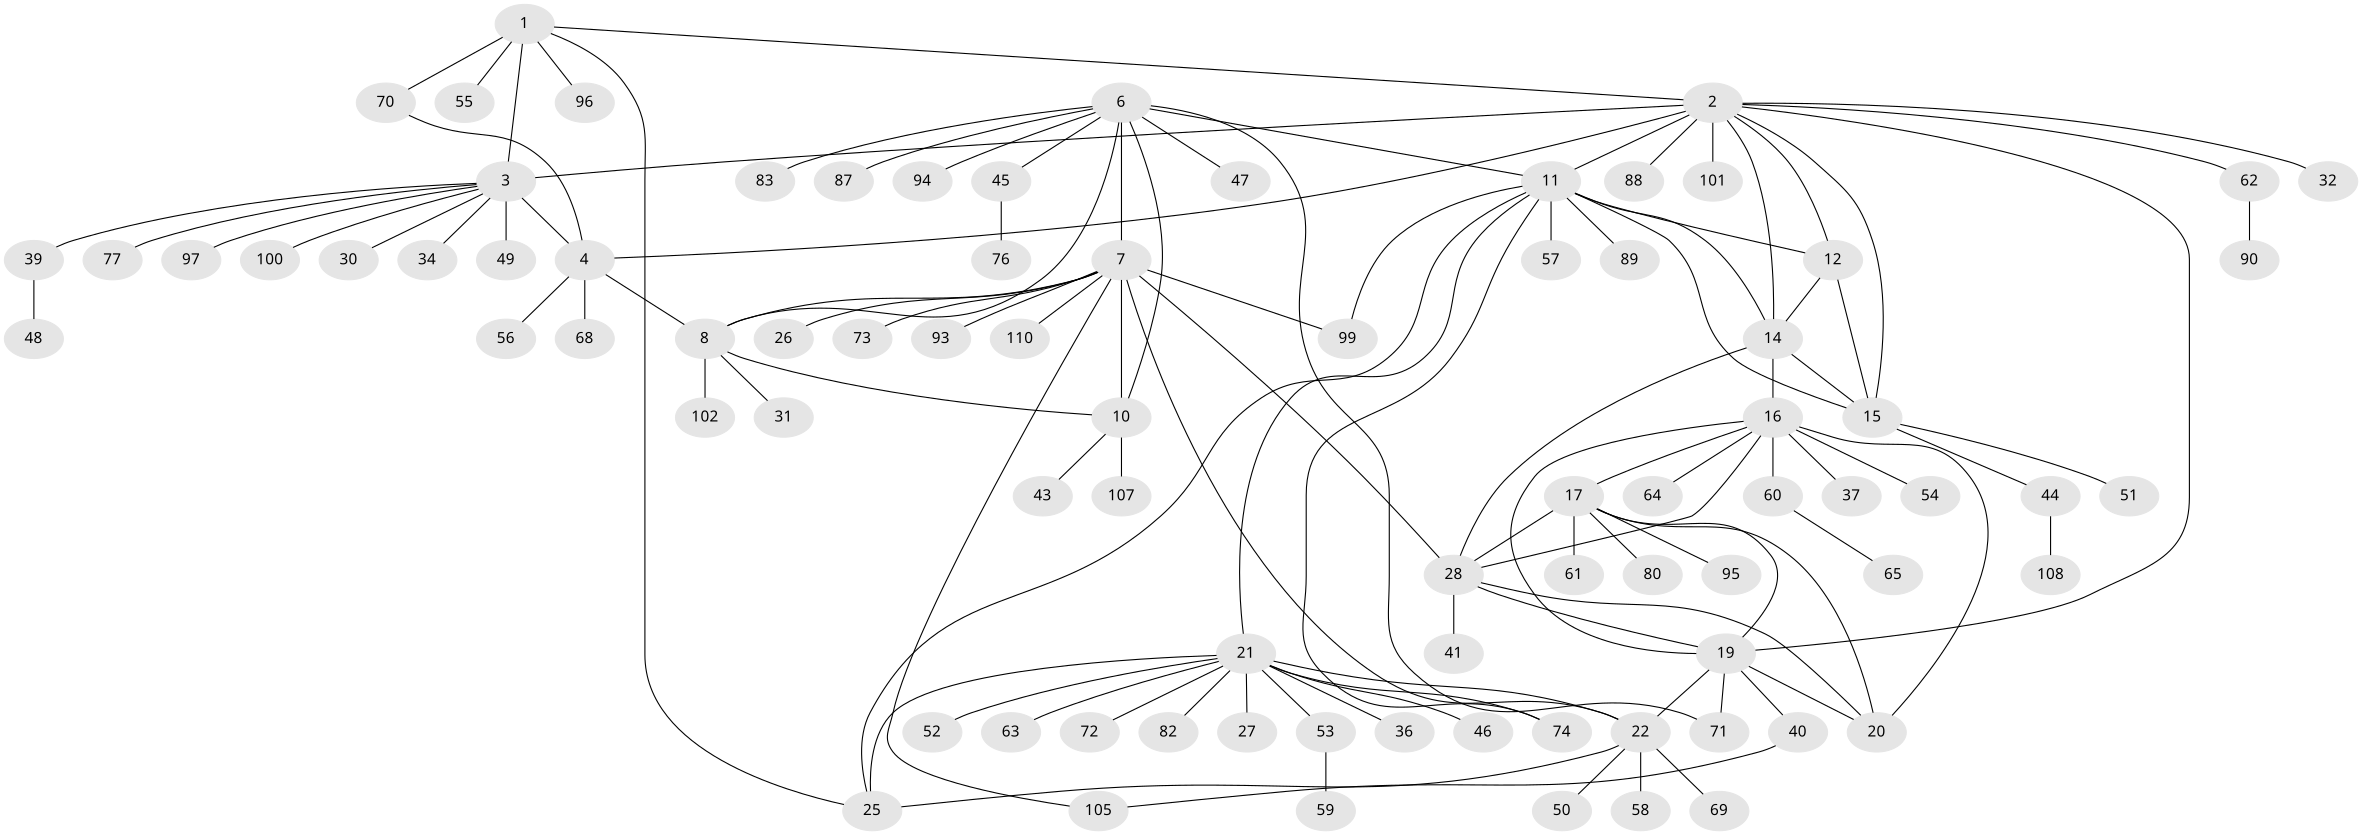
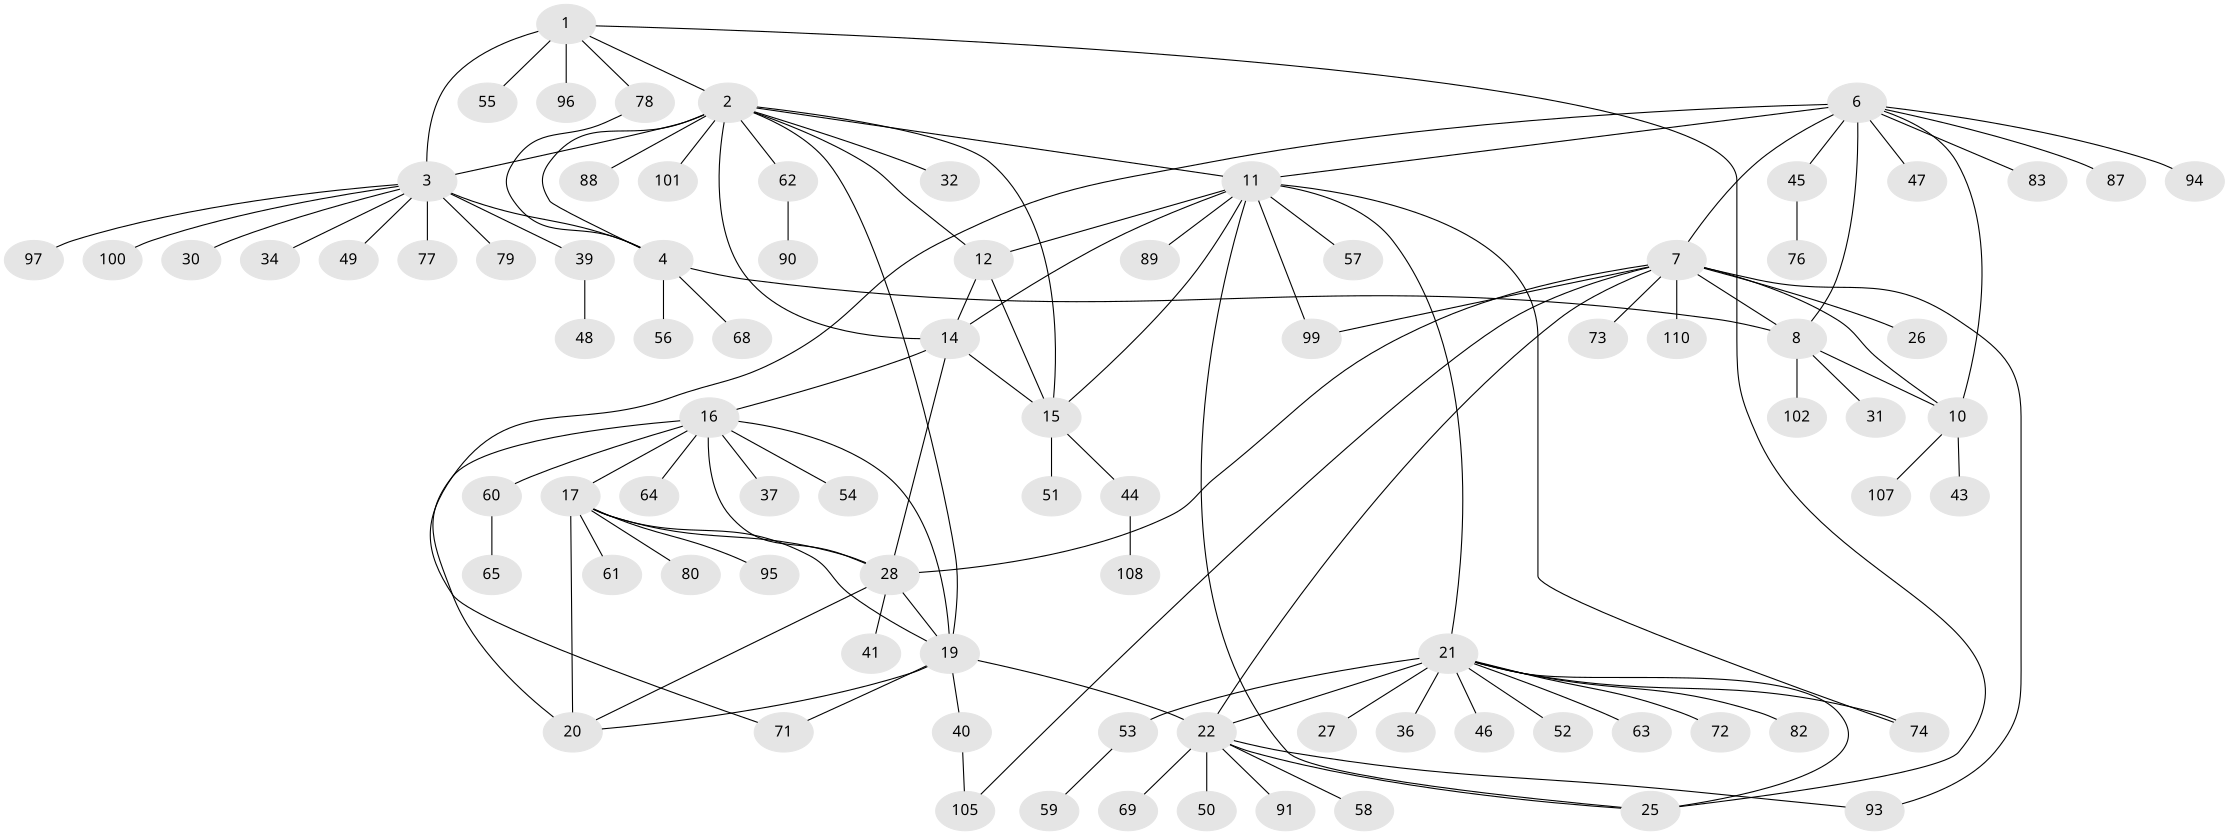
  graph {
    fontname="Noto Sans"
    node [color=gray90 fontname="Noto Sans" style=filled]
    edge [fontname="Noto Sans"]
    1 [super="+35"]
    2 [super="+13"]
    3 [super="+5"]
    25 [super="+103"]
    55
-   70
+   70 [label=78]
    96
    4
    11 [super="+67"]
    12 [super="+44"]
    14 [super="+92"]
    15 [super="+98"]
    19 [super="+28"]
    32 [super="+81"]
    62 [super="+75"]
    88
    101
    30
    34
    39
    49
    77
+   79
    97
    100
    8 [super="+33"]
    56
    68 [super="+104"]
    99
    21 [super="+23"]
    57
    74
    89
    n34 [label=28 super="+29"]
    16 [super="+78"]
    51
    n37 [label=44]
    71
    22 [super="+24"]
    20
    40
    90
    48
    10 [super="+42"]
    31 [super="+86"]
    102
    6 [super="+9"]
    7 [super="+38"]
    45
    47
    83
    87
    94
    26
    73
    93
    105
    110
    43
    107
    76
    41
    50 [super="+109"]
    58
    69
+   91
    27
    36
    46
    52
    53
    63
    72
    82
    17 [super="+106"]
    37
    54
    60
    64 [super="+66"]
    108
    61
    80
    95
    65
    59 [super="+85"]
    1 -- 2
    1 -- 3 [weight=2]
    1 -- 25
    1 -- 55
    1 -- 70
    1 -- 96
    2 -- 3 [weight=2]
    2 -- 4
    2 -- 11
    2 -- 12
    2 -- 14
    2 -- 15
    2 -- 19
    2 -- 32
    2 -- 62
    2 -- 88
    2 -- 101
    3 -- 4 [weight=2]
    3 -- 30
    3 -- 34
    3 -- 39
    3 -- 49
    3 -- 77
+   3 -- 79
    3 -- 97
    3 -- 100
    70 -- 4
    4 -- 8
    4 -- 56
    4 -- 68
    11 -- 25
    11 -- 12
    11 -- 14
    11 -- 15
    11 -- 99
    11 -- 21
    11 -- 57
    11 -- 74
    11 -- 89
    12 -- 14
    12 -- 15
    14 -- 15
    14 -- n34
    14 -- 16
    15 -- 51
    15 -- n37
    19 -- 71
    19 -- 22
    19 -- 20
    19 -- 40
    62 -- 90
    39 -- 48
    8 -- 10
    8 -- 31
    8 -- 102
    21 -- 25 [weight=2]
    21 -- 74
    21 -- 22 [weight=4]
    21 -- 27
    21 -- 36
    21 -- 46
    21 -- 52
    21 -- 53
    21 -- 63
    21 -- 72
    21 -- 82
    n34 -- 19
    n34 -- 20
    n34 -- 41
    16 -- 19
    16 -- n34
    16 -- 20
    16 -- 17
    16 -- 37
    16 -- 54
    16 -- 60
    16 -- 64
    n37 -- 108
    22 -- 25 [weight=2]
+   22 -- 93
    22 -- 50
    22 -- 58
    22 -- 69
+   22 -- 91
    40 -- 105
    10 -- 43
    10 -- 107
    6 -- 11
    6 -- 8 [weight=2]
    6 -- 71
    6 -- 10 [weight=2]
    6 -- 7 [weight=2]
    6 -- 45
    6 -- 47
    6 -- 83
    6 -- 87
    6 -- 94
    7 -- 8
    7 -- 99
    7 -- n34
    7 -- 22
    7 -- 10
    7 -- 26
    7 -- 73
    7 -- 93
    7 -- 105
    7 -- 110
    45 -- 76
    53 -- 59
    17 -- 19
    17 -- n34
    17 -- 20
    17 -- 61
    17 -- 80
    17 -- 95
    60 -- 65
  }
